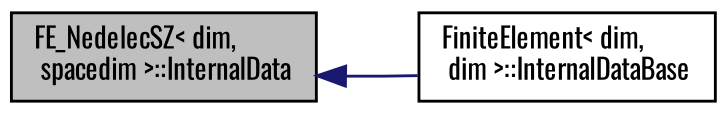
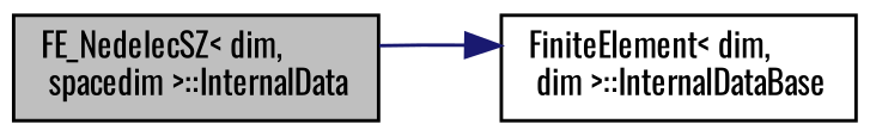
  digraph {
    rankdir=LR
    fontname=Oswald
    node [color=black fontname=Oswald fontsize=10 shape=record style=filled]
    n1 [fillcolor=grey75 fontcolor=black height=0.2 label="FE_NedelecSZ\< dim,\l spacedim \>::InternalData" width=0.4]
    n2 [fillcolor=white height=0.2 label="FiniteElement\< dim,\l dim \>::InternalDataBase" width=0.4]
-   n1 -> n2 [color=midnightblue dir=back fontname=Oswald fontsize=10 labelfontname=Helvetica labelfontsize=10 style=solid]
+   n2 -> n1 [color=midnightblue dir=back fontname=Oswald fontsize=10 labelfontname=Helvetica labelfontsize=10 style=solid]
  }
